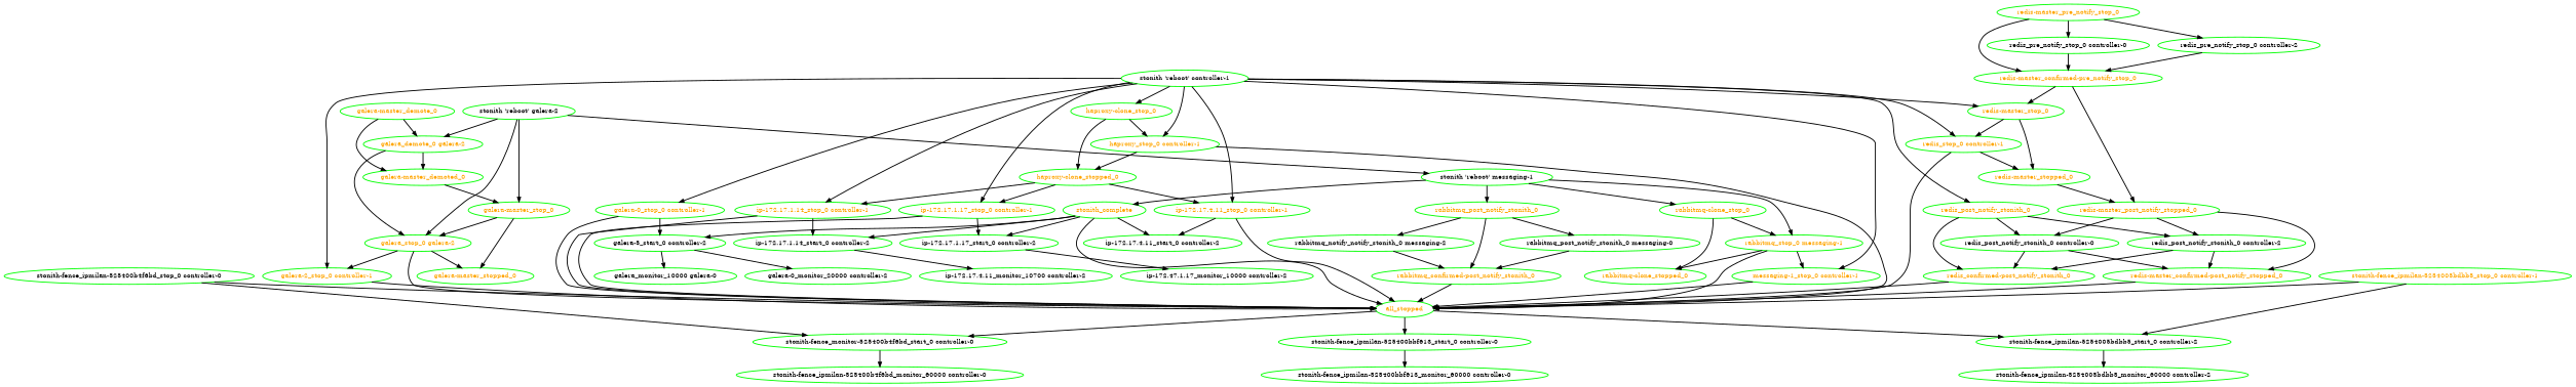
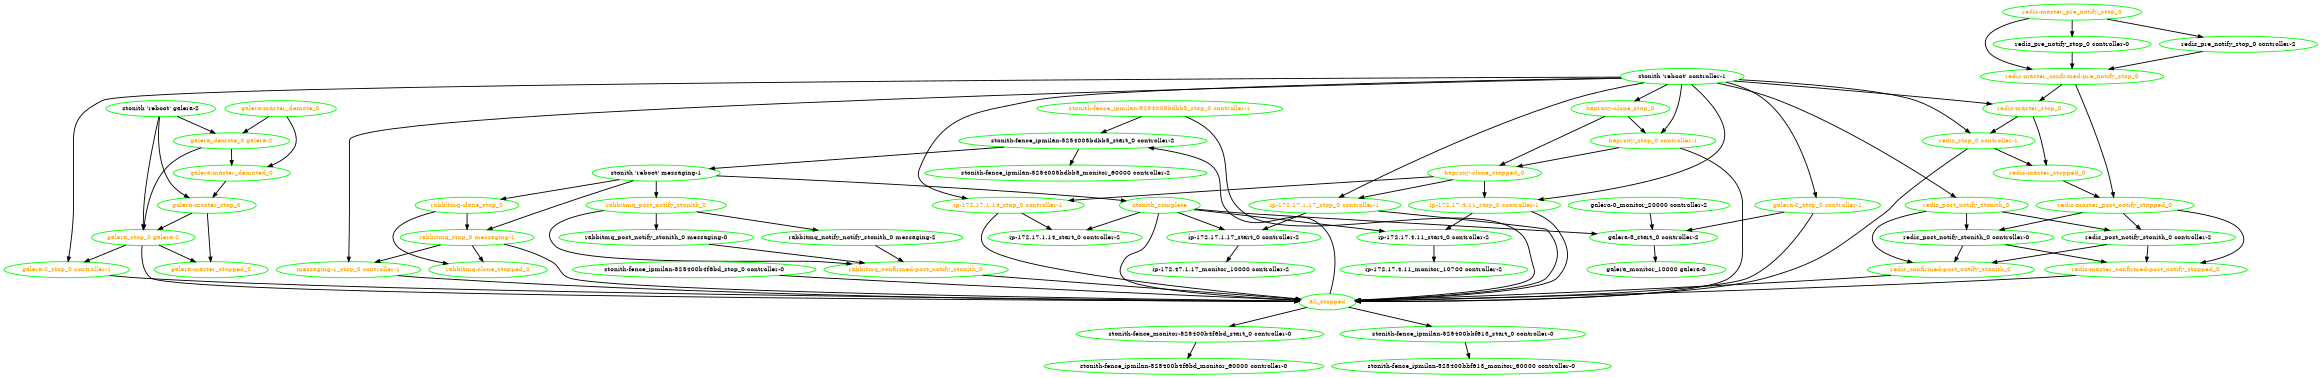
  digraph {
    fontname="DejaVu Serif"
    node [color=green fontcolor=orange fontname="DejaVu Serif" style=bold]
    edge [fontname="DejaVu Serif" style=bold]
    "stonith-fence_ipmilan-5254005bdbb5_start_0 controller-2" [fontcolor=black]
    all_stopped
    n3 [fontcolor=black label="stonith-fence_monitor-525400b4f6bd_start_0 controller-0"]
    "stonith-fence_ipmilan-525400bbf613_start_0 controller-0" [fontcolor=black]
    "stonith-fence_ipmilan-5254005bdbb5_monitor_60000 controller-2" [fontcolor=black]
    "stonith-fence_ipmilan-525400b4f6bd_monitor_60000 controller-0" [fontcolor=black]
    "stonith-fence_ipmilan-525400bbf613_monitor_60000 controller-0" [fontcolor=black]
    "galera-0_monitor_20000 controller-2" [fontcolor=black]
    n9 [fontcolor=black label="galera-5_start_0 controller-2"]
    "galera_monitor_10000 galera-0" [fontcolor=black]
    "galera-0_stop_0 controller-1"
    "galera-2_stop_0 controller-1"
    "galera-master_demote_0"
    "galera-master_demoted_0"
    "galera_demote_0 galera-2"
    "galera-master_stop_0"
    "galera_stop_0 galera-2"
    "galera-master_stopped_0"
    "haproxy-clone_stop_0"
    "haproxy-clone_stopped_0"
    "haproxy_stop_0 controller-1"
    "ip-172.17.1.14_stop_0 controller-1"
    "ip-172.17.1.17_stop_0 controller-1"
    "ip-172.17.4.11_stop_0 controller-1"
    "ip-172.17.1.14_start_0 controller-2" [fontcolor=black]
    "ip-172.17.1.17_start_0 controller-2" [fontcolor=black]
    "ip-172.17.4.11_start_0 controller-2" [fontcolor=black]
    n28 [fontcolor=black label="ip-172.47.1.17_monitor_10000 controller-2"]
    n29 [fontcolor=black label="ip-172.17.4.11_monitor_10700 controller-2"]
    "messaging-1_stop_0 controller-1"
    "rabbitmq-clone_stop_0"
    "rabbitmq-clone_stopped_0"
    "rabbitmq_stop_0 messaging-1"
    "rabbitmq_confirmed-post_notify_stonith_0"
    "rabbitmq_post_notify_stonith_0 messaging-0" [fontcolor=black]
    n36 [fontcolor=black label="rabbitmq_notify_notify_stonith_0 messaging-2"]
    rabbitmq_post_notify_stonith_0
    "redis-master_confirmed-post_notify_stopped_0"
    "redis-master_confirmed-pre_notify_stop_0"
    "redis-master_post_notify_stopped_0"
    "redis-master_stop_0"
    "redis_post_notify_stonith_0 controller-0" [fontcolor=black]
    "redis_post_notify_stonith_0 controller-2" [fontcolor=black]
    "redis-master_stopped_0"
    "redis_stop_0 controller-1"
    "redis_confirmed-post_notify_stonith_0"
    "redis-master_pre_notify_stop_0"
    "redis_pre_notify_stop_0 controller-0" [fontcolor=black]
    "redis_pre_notify_stop_0 controller-2" [fontcolor=black]
    redis_post_notify_stonith_0
    "stonith 'reboot' controller-1" [fontcolor=black]
    "stonith 'reboot' galera-2" [fontcolor=black]
    "stonith 'reboot' messaging-1" [fontcolor=black]
    stonith_complete
    "stonith-fence_ipmilan-5254005bdbb5_stop_0 controller-1"
    "stonith-fence_ipmilan-525400b4f6bd_stop_0 controller-0" [fontcolor=black]
    "stonith-fence_ipmilan-5254005bdbb5_start_0 controller-2" -> "stonith-fence_ipmilan-5254005bdbb5_monitor_60000 controller-2"
    all_stopped -> "stonith-fence_ipmilan-5254005bdbb5_start_0 controller-2"
    all_stopped -> n3
    all_stopped -> "stonith-fence_ipmilan-525400bbf613_start_0 controller-0"
    n3 -> "stonith-fence_ipmilan-525400b4f6bd_monitor_60000 controller-0"
    "stonith-fence_ipmilan-525400bbf613_start_0 controller-0" -> "stonith-fence_ipmilan-525400bbf613_monitor_60000 controller-0"
-   n9 -> "galera-0_monitor_20000 controller-2"
+   "galera-0_monitor_20000 controller-2" -> n9
    n9 -> "galera_monitor_10000 galera-0"
    "galera-0_stop_0 controller-1" -> all_stopped
    "galera-0_stop_0 controller-1" -> n9
    "galera-2_stop_0 controller-1" -> all_stopped
    "galera-master_demote_0" -> "galera-master_demoted_0"
    "galera-master_demote_0" -> "galera_demote_0 galera-2"
    "galera-master_demoted_0" -> "galera-master_stop_0"
    "galera_demote_0 galera-2" -> "galera-master_demoted_0"
    "galera_demote_0 galera-2" -> "galera_stop_0 galera-2"
    "galera-master_stop_0" -> "galera_stop_0 galera-2"
    "galera-master_stop_0" -> "galera-master_stopped_0"
    "galera_stop_0 galera-2" -> all_stopped
    "galera_stop_0 galera-2" -> "galera-2_stop_0 controller-1"
    "galera_stop_0 galera-2" -> "galera-master_stopped_0"
    "haproxy-clone_stop_0" -> "haproxy-clone_stopped_0"
    "haproxy-clone_stop_0" -> "haproxy_stop_0 controller-1"
    "haproxy-clone_stopped_0" -> "ip-172.17.1.14_stop_0 controller-1"
    "haproxy-clone_stopped_0" -> "ip-172.17.1.17_stop_0 controller-1"
    "haproxy-clone_stopped_0" -> "ip-172.17.4.11_stop_0 controller-1"
    "haproxy_stop_0 controller-1" -> all_stopped
    "haproxy_stop_0 controller-1" -> "haproxy-clone_stopped_0"
    "ip-172.17.1.14_stop_0 controller-1" -> all_stopped
    "ip-172.17.1.14_stop_0 controller-1" -> "ip-172.17.1.14_start_0 controller-2"
    "ip-172.17.1.17_stop_0 controller-1" -> all_stopped
    "ip-172.17.1.17_stop_0 controller-1" -> "ip-172.17.1.17_start_0 controller-2"
    "ip-172.17.4.11_stop_0 controller-1" -> all_stopped
    "ip-172.17.4.11_stop_0 controller-1" -> "ip-172.17.4.11_start_0 controller-2"
    "ip-172.17.1.17_start_0 controller-2" -> n28
-   "ip-172.17.1.14_start_0 controller-2" -> n29
+   "ip-172.17.4.11_start_0 controller-2" -> n29
    "messaging-1_stop_0 controller-1" -> all_stopped
    "rabbitmq-clone_stop_0" -> "rabbitmq-clone_stopped_0"
    "rabbitmq-clone_stop_0" -> "rabbitmq_stop_0 messaging-1"
    "rabbitmq_stop_0 messaging-1" -> all_stopped
    "rabbitmq_stop_0 messaging-1" -> "messaging-1_stop_0 controller-1"
    "rabbitmq_stop_0 messaging-1" -> "rabbitmq-clone_stopped_0"
    "rabbitmq_confirmed-post_notify_stonith_0" -> all_stopped
    "rabbitmq_post_notify_stonith_0 messaging-0" -> "rabbitmq_confirmed-post_notify_stonith_0"
    n36 -> "rabbitmq_confirmed-post_notify_stonith_0"
    rabbitmq_post_notify_stonith_0 -> "rabbitmq_confirmed-post_notify_stonith_0"
    rabbitmq_post_notify_stonith_0 -> "rabbitmq_post_notify_stonith_0 messaging-0"
    rabbitmq_post_notify_stonith_0 -> n36
    "redis-master_confirmed-post_notify_stopped_0" -> all_stopped
    "redis-master_confirmed-pre_notify_stop_0" -> "redis-master_post_notify_stopped_0"
    "redis-master_confirmed-pre_notify_stop_0" -> "redis-master_stop_0"
    "redis-master_post_notify_stopped_0" -> "redis-master_confirmed-post_notify_stopped_0"
    "redis-master_post_notify_stopped_0" -> "redis_post_notify_stonith_0 controller-0"
    "redis-master_post_notify_stopped_0" -> "redis_post_notify_stonith_0 controller-2"
    "redis-master_stop_0" -> "redis-master_stopped_0"
    "redis-master_stop_0" -> "redis_stop_0 controller-1"
    "redis_post_notify_stonith_0 controller-0" -> "redis-master_confirmed-post_notify_stopped_0"
    "redis_post_notify_stonith_0 controller-0" -> "redis_confirmed-post_notify_stonith_0"
    "redis_post_notify_stonith_0 controller-2" -> "redis-master_confirmed-post_notify_stopped_0"
    "redis_post_notify_stonith_0 controller-2" -> "redis_confirmed-post_notify_stonith_0"
    "redis-master_stopped_0" -> "redis-master_post_notify_stopped_0"
    "redis_stop_0 controller-1" -> all_stopped
    "redis_stop_0 controller-1" -> "redis-master_stopped_0"
    "redis_confirmed-post_notify_stonith_0" -> all_stopped
    "redis-master_pre_notify_stop_0" -> "redis-master_confirmed-pre_notify_stop_0"
    "redis-master_pre_notify_stop_0" -> "redis_pre_notify_stop_0 controller-0"
    "redis-master_pre_notify_stop_0" -> "redis_pre_notify_stop_0 controller-2"
    "redis_pre_notify_stop_0 controller-0" -> "redis-master_confirmed-pre_notify_stop_0"
    "redis_pre_notify_stop_0 controller-2" -> "redis-master_confirmed-pre_notify_stop_0"
    redis_post_notify_stonith_0 -> "redis_post_notify_stonith_0 controller-0"
    redis_post_notify_stonith_0 -> "redis_post_notify_stonith_0 controller-2"
    redis_post_notify_stonith_0 -> "redis_confirmed-post_notify_stonith_0"
    "stonith 'reboot' controller-1" -> "galera-0_stop_0 controller-1"
    "stonith 'reboot' controller-1" -> "galera-2_stop_0 controller-1"
    "stonith 'reboot' controller-1" -> "haproxy-clone_stop_0"
    "stonith 'reboot' controller-1" -> "haproxy_stop_0 controller-1"
    "stonith 'reboot' controller-1" -> "ip-172.17.1.14_stop_0 controller-1"
    "stonith 'reboot' controller-1" -> "ip-172.17.1.17_stop_0 controller-1"
    "stonith 'reboot' controller-1" -> "ip-172.17.4.11_stop_0 controller-1"
    "stonith 'reboot' controller-1" -> "messaging-1_stop_0 controller-1"
    "stonith 'reboot' controller-1" -> "redis-master_stop_0"
    "stonith 'reboot' controller-1" -> "redis_stop_0 controller-1"
    "stonith 'reboot' controller-1" -> redis_post_notify_stonith_0
    "stonith 'reboot' galera-2" -> "galera_demote_0 galera-2"
    "stonith 'reboot' galera-2" -> "galera-master_stop_0"
    "stonith 'reboot' galera-2" -> "galera_stop_0 galera-2"
-   "stonith 'reboot' galera-2" -> "stonith 'reboot' messaging-1"
+   "stonith-fence_ipmilan-5254005bdbb5_start_0 controller-2" -> "stonith 'reboot' messaging-1"
    "stonith 'reboot' messaging-1" -> "rabbitmq-clone_stop_0"
    "stonith 'reboot' messaging-1" -> "rabbitmq_stop_0 messaging-1"
    "stonith 'reboot' messaging-1" -> rabbitmq_post_notify_stonith_0
    "stonith 'reboot' messaging-1" -> stonith_complete
    stonith_complete -> all_stopped
    stonith_complete -> n9
    stonith_complete -> "ip-172.17.1.14_start_0 controller-2"
    stonith_complete -> "ip-172.17.1.17_start_0 controller-2"
    stonith_complete -> "ip-172.17.4.11_start_0 controller-2"
    "stonith-fence_ipmilan-5254005bdbb5_stop_0 controller-1" -> "stonith-fence_ipmilan-5254005bdbb5_start_0 controller-2"
    "stonith-fence_ipmilan-5254005bdbb5_stop_0 controller-1" -> all_stopped
    "stonith-fence_ipmilan-525400b4f6bd_stop_0 controller-0" -> all_stopped
-   "stonith-fence_ipmilan-525400b4f6bd_stop_0 controller-0" -> n3
  }
